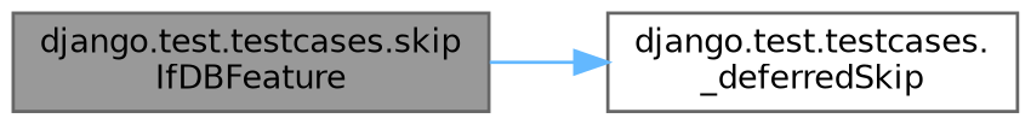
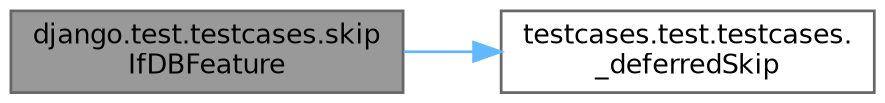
  digraph {
    rankdir=LR
    node [fontname=Helvetica fontsize=10 shape=box style=filled]
    n1 [color=gray40 fillcolor=grey60 fontcolor=black height=0.2 label="django.test.testcases.skip\lIfDBFeature" width=0.4]
-   n2 [color=grey40 fillcolor=white height=0.2 label="django.test.testcases.\l_deferredSkip" width=0.4]
+   n2 [color=grey40 fillcolor=white height=0.2 label="testcases.test.testcases.\l_deferredSkip" width=0.4]
    n1 -> n2 [color=steelblue1 fontname=Helvetica fontsize=10 labelfontname=Helvetica labelfontsize=10 style=solid]
  }
